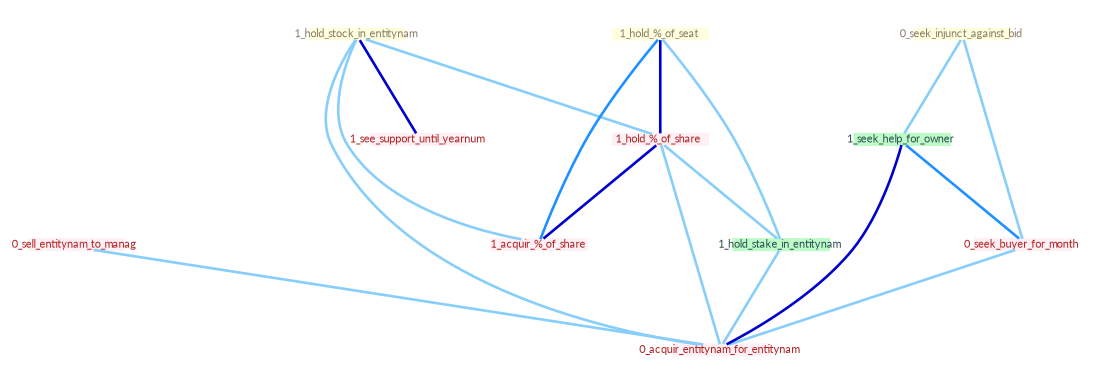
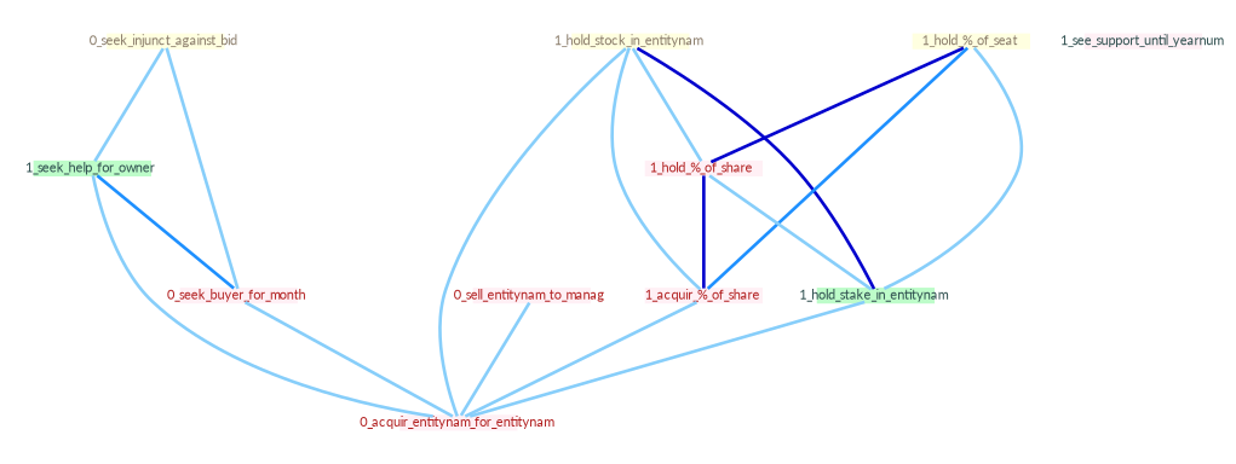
  graph {
    fontname=Lato
    node [color="#fff0f5" fixedsize=true fontcolor="#b22222" fontname=Lato fontsize=4 shape=polygon style=filled]
    edge [color="#87cefa" fontname=Lato w=1]
    "0_seek_injunct_against_bid " [color="#ffffe0" fontcolor="#8b7d6b" height=.06 width=.5]
    "1_hold_stock_in_entitynam " [color="#ffffe0" fontcolor="#8b7d6b" height=.06 width=.5]
    "1_hold_%_of_seat " [color="#ffffe0" fontcolor="#8b7d6b" height=.06 width=.5]
    "1_hold_%_of_share " [height=.06 width=.5]
    "0_seek_buyer_for_month " [height=.06 width=.5]
    "1_acquir_%_of_share " [height=.06 width=.5]
-   "1_see_support_until_yearnum " [height=.06 width=.5]
+   "1_see_support_until_yearnum " [fontcolor="#2f4f4f" height=.06 width=.5]
    "0_sell_entitynam_to_manag " [height=.06 width=.5]
    "0_acquir_entitynam_for_entitynam " [height=.06 width=.5]
    "1_seek_help_for_owner " [color="#BDFCC9" fontcolor="#2f4f4f" height=.06 width=.5]
    "1_hold_stake_in_entitynam " [color="#BDFCC9" fontcolor="#2f4f4f" height=.06 width=.5]
    subgraph sub_1 {
      "0_seek_injunct_against_bid "
      "1_hold_stock_in_entitynam "
      "1_hold_%_of_seat "
    }
    subgraph sub_2 {
      "1_hold_%_of_share "
      "0_seek_buyer_for_month "
      "1_acquir_%_of_share "
      "1_see_support_until_yearnum "
      "0_sell_entitynam_to_manag "
      "0_acquir_entitynam_for_entitynam "
    }
    "0_seek_injunct_against_bid " -- "0_seek_buyer_for_month "
    "0_seek_injunct_against_bid " -- "1_seek_help_for_owner "
    "1_hold_stock_in_entitynam " -- "1_hold_%_of_share "
    "1_hold_stock_in_entitynam " -- "1_acquir_%_of_share "
    "1_hold_stock_in_entitynam " -- "0_acquir_entitynam_for_entitynam "
-   "1_hold_stock_in_entitynam " -- "1_see_support_until_yearnum " [color="#0000cd" w=3]
+   "1_hold_stock_in_entitynam " -- "1_hold_stake_in_entitynam " [color="#0000cd" w=3]
    "1_hold_%_of_seat " -- "1_hold_%_of_share " [color="#0000cd" w=3]
    "1_hold_%_of_seat " -- "1_acquir_%_of_share " [color="#1e90ff" w=2]
    "1_hold_%_of_seat " -- "1_hold_stake_in_entitynam "
    "1_hold_%_of_share " -- "1_acquir_%_of_share " [color="#0000cd" w=3]
    "1_hold_%_of_share " -- "1_hold_stake_in_entitynam "
    "0_seek_buyer_for_month " -- "0_acquir_entitynam_for_entitynam "
-   "1_hold_%_of_share " -- "0_acquir_entitynam_for_entitynam "
+   "1_acquir_%_of_share " -- "0_acquir_entitynam_for_entitynam "
    "0_sell_entitynam_to_manag " -- "0_acquir_entitynam_for_entitynam "
    "1_seek_help_for_owner " -- "0_seek_buyer_for_month " [color="#1e90ff" w=2]
-   "1_seek_help_for_owner " -- "0_acquir_entitynam_for_entitynam " [color="#0000cd"]
+   "1_seek_help_for_owner " -- "0_acquir_entitynam_for_entitynam "
    "1_hold_stake_in_entitynam " -- "0_acquir_entitynam_for_entitynam "
  }
